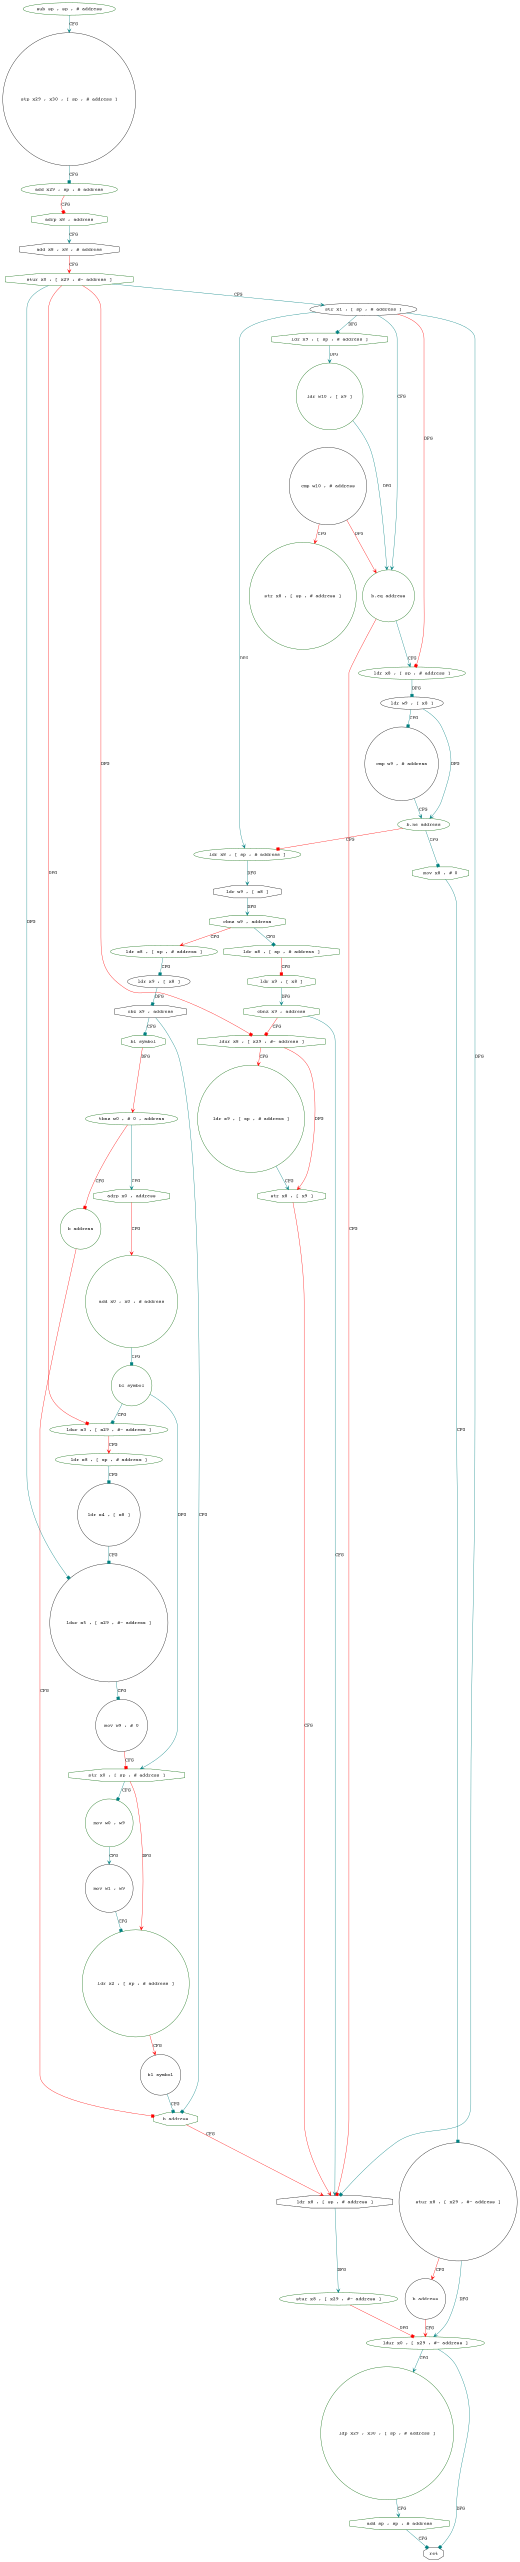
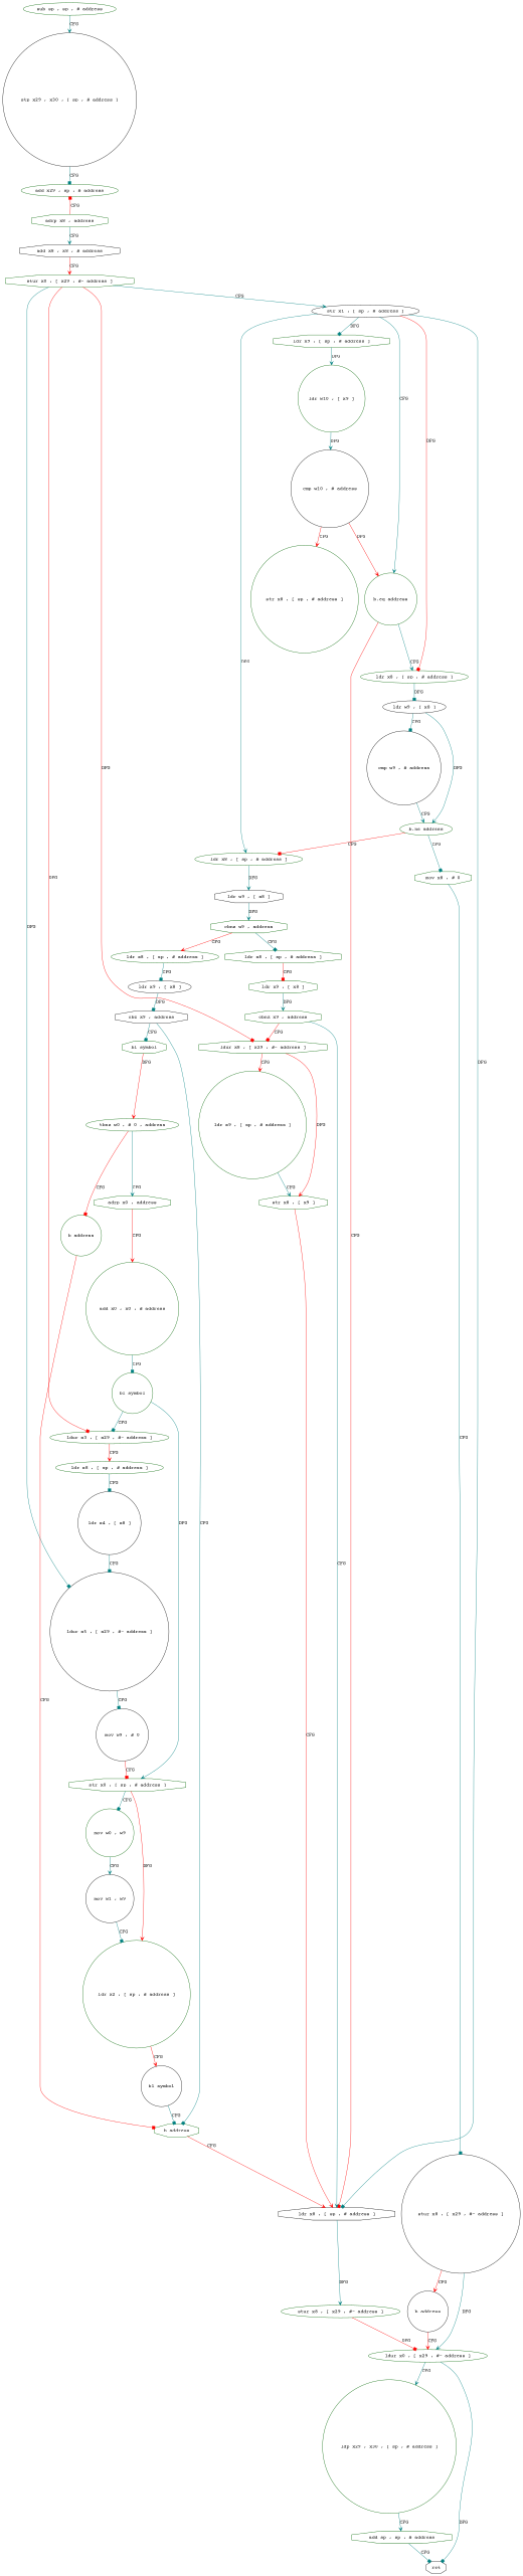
  digraph {
    fontname="Courier Prime"
    node [color=darkgreen fontname="Courier Prime" shape=circle]
    edge [arrowhead=vee color=teal fontname="Courier Prime"]
    n1 [label="sub sp , sp , # address" shape=ellipse]
    n2 [color=black label="stp x29 , x30 , [ sp , # address ]"]
    n3 [label="add x29 , sp , # address" shape=ellipse]
    n4 [label="adrp x8 , address" shape=octagon]
    n5 [color=black label="add x8 , x8 , # address" shape=octagon]
    n6 [label="stur x0 , [ x29 , #- address ]" shape=octagon]
    n7 [color=black label="str x1 , [ sp , # address ]" shape=ellipse]
    n8 [label="ldur x8 , [ x29 , #- address ]" shape=octagon]
    n9 [label="ldur x3 , [ x29 , #- address ]" shape=ellipse]
    n10 [color=black label="ldur x5 , [ x29 , #- address ]"]
    n11 [label="ldr x9 , [ sp , # address ]" shape=octagon]
    n12 [color=black label="ldr x8 , [ sp , # address ]" shape=octagon]
    n13 [label="ldr x8 , [ sp , # address ]" shape=ellipse]
    n14 [label="ldr x8 , [ sp , # address ]" shape=ellipse]
    n15 [label="b.eq address"]
    n16 [label="ldr x9 , [ sp , # address ]"]
    n17 [label="str x8 , [ x9 ]" shape=octagon]
    n18 [label="ldr x8 , [ sp , # address ]" shape=ellipse]
    n19 [color=black label="mov w9 , # 0"]
    n20 [label="ldr w10 , [ x9 ]"]
    n21 [label="stur x8 , [ x29 , #- address ]" shape=ellipse]
    n22 [color=black label="ldr w9 , [ x8 ]" shape=ellipse]
    n23 [color=black label="ldr w9 , [ x8 ]" shape=octagon]
    n24 [color=black label="cmp w10 , # address"]
    n25 [label="str x8 , [ sp , # address ]"]
    n26 [label="ldur x0 , [ x29 , #- address ]" shape=ellipse]
    n27 [color=black label="cmp w9 , # address"]
    n28 [label="b.ne address" shape=ellipse]
    n29 [label="ldp x29 , x30 , [ sp , # address ]"]
    n30 [color=black label=ret shape=octagon]
    n31 [label="add sp , sp , # address" shape=octagon]
    n32 [label="mov x8 , # 0" shape=octagon]
    n33 [color=black label="stur x8 , [ x29 , #- address ]"]
    n34 [label="cbnz w9 , address" shape=octagon]
    n35 [color=black label="b address"]
    n36 [label="ldr x8 , [ sp , # address ]" shape=octagon]
    n37 [label="ldr x8 , [ sp , # address ]" shape=ellipse]
    n38 [label="ldr x9 , [ x8 ]" shape=octagon]
    n39 [color=black label="ldr x9 , [ x8 ]" shape=ellipse]
    n40 [label="cbnz x9 , address" shape=octagon]
    n41 [color=black label="cbz x9 , address" shape=octagon]
    n42 [label="b address" shape=octagon]
    n43 [label="bl symbol" shape=octagon]
    n44 [label="tbnz w0 , # 0 , address" shape=ellipse]
    n45 [label="adrp x0 , address" shape=octagon]
    n46 [label="b address"]
    n47 [label="add x0 , x0 , # address"]
    n48 [label="bl symbol"]
    n49 [label="str x0 , [ sp , # address ]" shape=octagon]
    n50 [label="mov w0 , w9"]
    n51 [label="ldr x2 , [ sp , # address ]"]
    n52 [color=black label="ldr x4 , [ x8 ]"]
    n53 [color=black label="mov w1 , w9"]
    n54 [color=black label="bl symbol"]
    n1 -> n2 [label=CFG]
    n2 -> n3 [arrowhead=box label=CFG]
-   n3 -> n4 [arrowhead=box color=red label=CFG]
+   n4 -> n3 [arrowhead=box color=red label=CFG]
    n4 -> n5 [label=CFG]
    n5 -> n6 [color=red label=CFG]
    n6 -> n7 [label=CFG]
    n6 -> n8 [arrowhead=box color=red label=DFG]
    n6 -> n9 [arrowhead=box color=red label=DFG]
    n6 -> n10 [arrowhead=box label=DFG]
    n7 -> n11 [arrowhead=box label=DFG]
    n7 -> n12 [arrowhead=box label=DFG]
    n7 -> n13 [arrowhead=box color=red label=DFG]
    n7 -> n14 [label=DFG]
    n7 -> n15 [label=CFG]
    n8 -> n16 [color=red label=CFG]
    n8 -> n17 [color=red label=DFG]
    n9 -> n18 [color=red label=CFG]
    n10 -> n19 [arrowhead=box label=CFG]
    n11 -> n20 [label=DFG]
    n12 -> n21 [label=DFG]
    n13 -> n22 [arrowhead=box label=DFG]
    n14 -> n23 [label=DFG]
    n15 -> n12 [arrowhead=box color=red label=CFG]
    n15 -> n13 [label=CFG]
    n16 -> n17 [label=CFG]
    n17 -> n12 [color=red label=CFG]
    n18 -> n52 [arrowhead=box label=CFG]
    n19 -> n49 [arrowhead=box color=red label=CFG]
-   n20 -> n15 [label=DFG]
+   n20 -> n24 [label=DFG]
    n21 -> n26 [arrowhead=box color=red label=DFG]
    n22 -> n27 [arrowhead=box label=CFG]
    n22 -> n28 [label=DFG]
    n23 -> n34 [label=DFG]
    n24 -> n15 [color=red label=DFG]
    n24 -> n25 [color=red label=CFG]
    n26 -> n29 [label=CFG]
    n26 -> n30 [arrowhead=box label=DFG]
    n27 -> n28 [label=CFG]
    n28 -> n14 [arrowhead=box color=red label=CFG]
    n28 -> n32 [arrowhead=box label=CFG]
    n29 -> n31 [label=CFG]
    n31 -> n30 [arrowhead=box label=CFG]
    n32 -> n33 [arrowhead=box label=CFG]
    n33 -> n26 [label=DFG]
    n33 -> n35 [color=red label=CFG]
    n34 -> n36 [arrowhead=box label=CFG]
    n34 -> n37 [color=red label=CFG]
    n35 -> n26 [color=red label=CFG]
    n36 -> n38 [arrowhead=box color=red label=CFG]
    n37 -> n39 [arrowhead=box label=CFG]
    n38 -> n40 [label=DFG]
    n39 -> n41 [arrowhead=box label=DFG]
    n40 -> n8 [arrowhead=box color=red label=CFG]
    n40 -> n12 [label=CFG]
    n41 -> n42 [arrowhead=box label=CFG]
    n41 -> n43 [arrowhead=box label=CFG]
    n42 -> n12 [color=red label=CFG]
    n43 -> n44 [color=red label=DFG]
    n44 -> n45 [label=CFG]
    n44 -> n46 [arrowhead=box color=red label=CFG]
    n45 -> n47 [color=red label=CFG]
    n46 -> n42 [arrowhead=box color=red label=CFG]
    n47 -> n48 [arrowhead=box label=CFG]
    n48 -> n9 [arrowhead=box label=CFG]
    n48 -> n49 [label=DFG]
    n49 -> n50 [arrowhead=box label=CFG]
    n49 -> n51 [color=red label=DFG]
    n50 -> n53 [label=CFG]
    n51 -> n54 [color=red label=CFG]
    n52 -> n10 [arrowhead=box label=CFG]
    n53 -> n51 [arrowhead=box label=CFG]
    n54 -> n42 [arrowhead=box label=CFG]
  }
